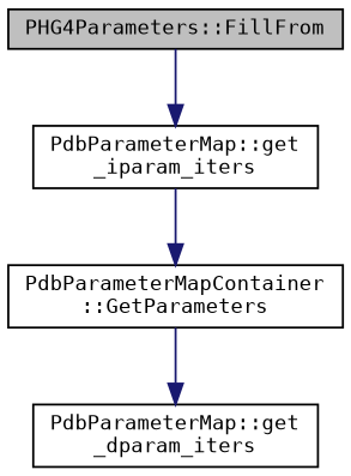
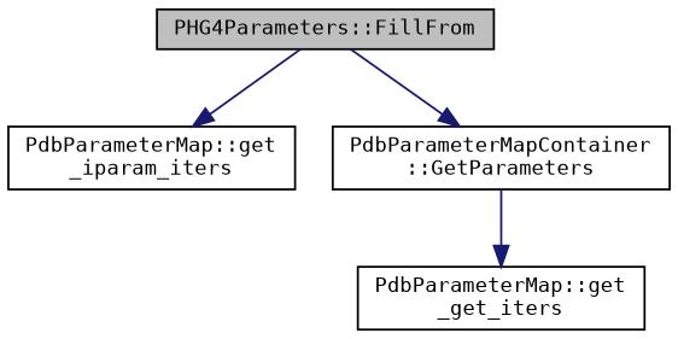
  digraph {
    fontname="DejaVu Sans Mono"
    rankdir=TB
    node [color=black fontname="DejaVu Sans Mono" fontsize=10 shape=record]
    edge [color=midnightblue fontname="DejaVu Sans Mono" fontsize=10 labelfontname=FreeSans labelfontsize=10 style=solid]
    n1 [fillcolor=grey75 fontcolor=black height=0.2 label="PHG4Parameters::FillFrom" style=filled width=0.4]
    n2 [height=0.2 label="PdbParameterMap::get\l_iparam_iters" width=0.4]
    n3 [height=0.2 label="PdbParameterMapContainer\l::GetParameters" width=0.4]
-   n4 [height=0.2 label="PdbParameterMap::get\l_dparam_iters" width=0.4]
+   n4 [height=0.2 label="PdbParameterMap::get\l_get_iters" width=0.4]
    n1 -> n2
-   n2 -> n3
+   n1 -> n3
    n3 -> n4
  }
